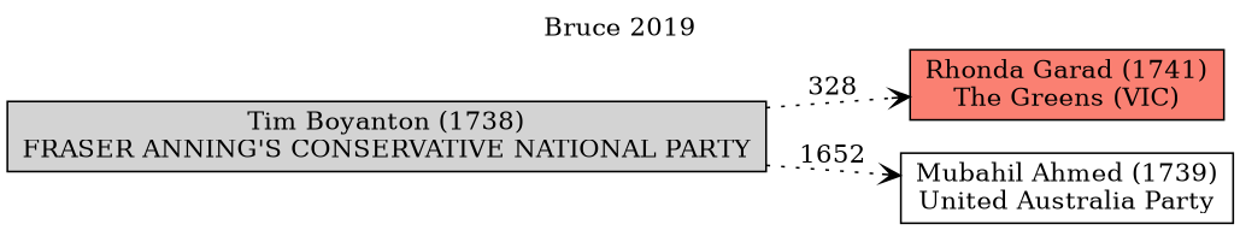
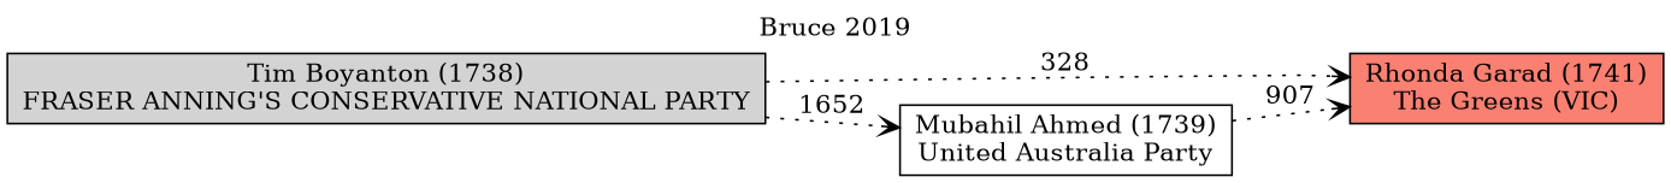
  digraph {
    label="Bruce 2019"
    labelloc=t
    mclimit=10
    rankdir=LR
    node [shape=box style=filled]
    edge [style=dotted arrowhead=vee]
    n1 [label="Rhonda Garad (1741)\nThe Greens (VIC)" fillcolor=salmon]
    n2 [label="Mubahil Ahmed (1739)\nUnited Australia Party" fillcolor=white]
    n3 [label="Tim Boyanton (1738)\nFRASER ANNING'S CONSERVATIVE NATIONAL PARTY" fillcolor=lightgrey]
+   n2 -> n1 [label=907]
    n3 -> n1 [label=328]
    n3 -> n2 [label=1652]
  }
